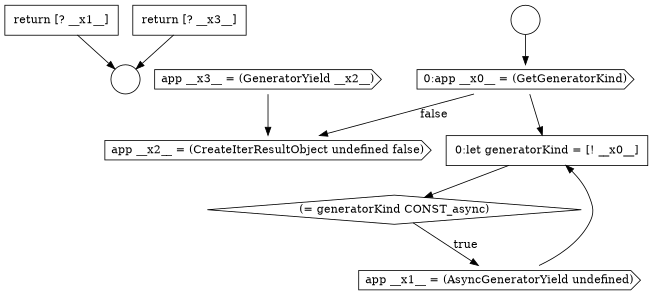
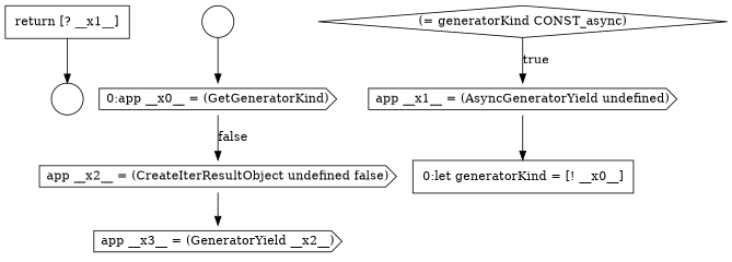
  digraph {
    node [color=black fillcolor=white shape=cds style=filled]
    edge [color=black]
    n1 [label=<<font color="black">     <table border="0" cellborder="1" cellspacing="0" cellpadding="10">       <tr><td align="left">return [? __x1__]</td></tr>     </table>   </font>> margin=0 shape=none]
    n2 [label=" " shape=circle]
    n3 [label=<<font color="black">app __x2__ = (CreateIterResultObject undefined false)</font>>]
    n4 [label=<<font color="black">app __x3__ = (GeneratorYield __x2__)</font>>]
    n5 [label=<<font color="black">0:app __x0__ = (GetGeneratorKind)</font>>]
    n6 [label=<<font color="black">     <table border="0" cellborder="1" cellspacing="0" cellpadding="10">       <tr><td align="left">0:let generatorKind = [! __x0__]</td></tr>     </table>   </font>> margin=0 shape=none]
    n7 [label=<<font color="black">(= generatorKind CONST_async)</font>> shape=diamond]
    n8 [label=" " shape=circle]
    n9 [label=<<font color="black">app __x1__ = (AsyncGeneratorYield undefined)</font>>]
-   n10 [label=<<font color="black">     <table border="0" cellborder="1" cellspacing="0" cellpadding="10">       <tr><td align="left">return [? __x3__]</td></tr>     </table>   </font>> margin=0 shape=none]
    n1 -> n2
-   n4 -> n3
+   n3 -> n4
    n5 -> n3 [label=<<font color="black">false</font>>]
-   n5 -> n6
-   n6 -> n7
    n7 -> n9 [label=<<font color="black">true</font>>]
    n8 -> n5
    n9 -> n6
-   n10 -> n2
  }
